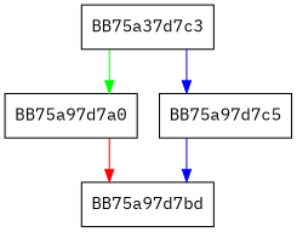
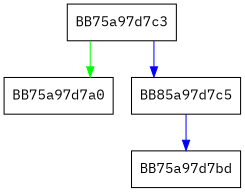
  digraph {
    fontname="IBM Plex Mono"
    splines=ortho
    node [fontname="IBM Plex Mono" shape=box]
    edge [color=blue fontname="IBM Plex Mono"]
    BB75a97d7a0
    BB75a97d7bd
-   BB75a97d7c3 [label=BB75a37d7c3]
-   BB75a97d7c5
-   BB75a97d7a0 -> BB75a97d7bd [color=red]
+   BB75a97d7c3
+   BB75a97d7c5 [label=BB85a97d7c5]
    BB75a97d7c3 -> BB75a97d7a0 [color=green]
    BB75a97d7c3 -> BB75a97d7c5
    BB75a97d7c5 -> BB75a97d7bd
  }
